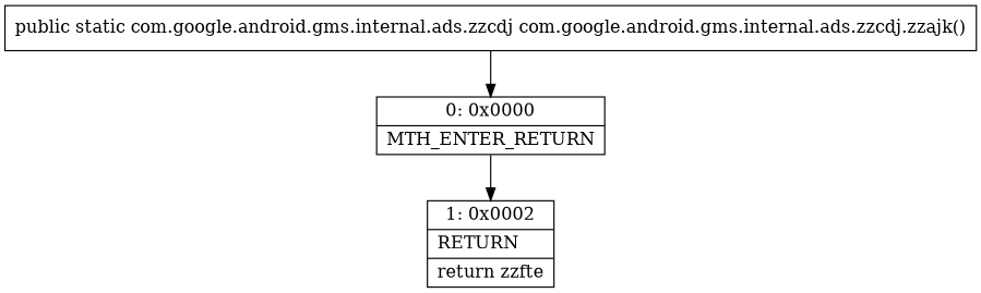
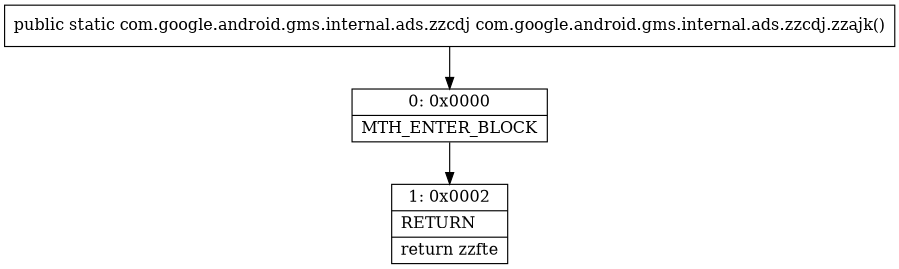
  digraph {
    node [shape=record]
-   n1 [label="{0\:\ 0x0000|MTH_ENTER_RETURN\l}"]
+   n1 [label="{0\:\ 0x0000|MTH_ENTER_BLOCK\l}"]
    n2 [label="{1\:\ 0x0002|RETURN\l|return zzfte\l}"]
    n3 [label="{public static com.google.android.gms.internal.ads.zzcdj com.google.android.gms.internal.ads.zzcdj.zzajk() }"]
    n1 -> n2
    n3 -> n1
  }
